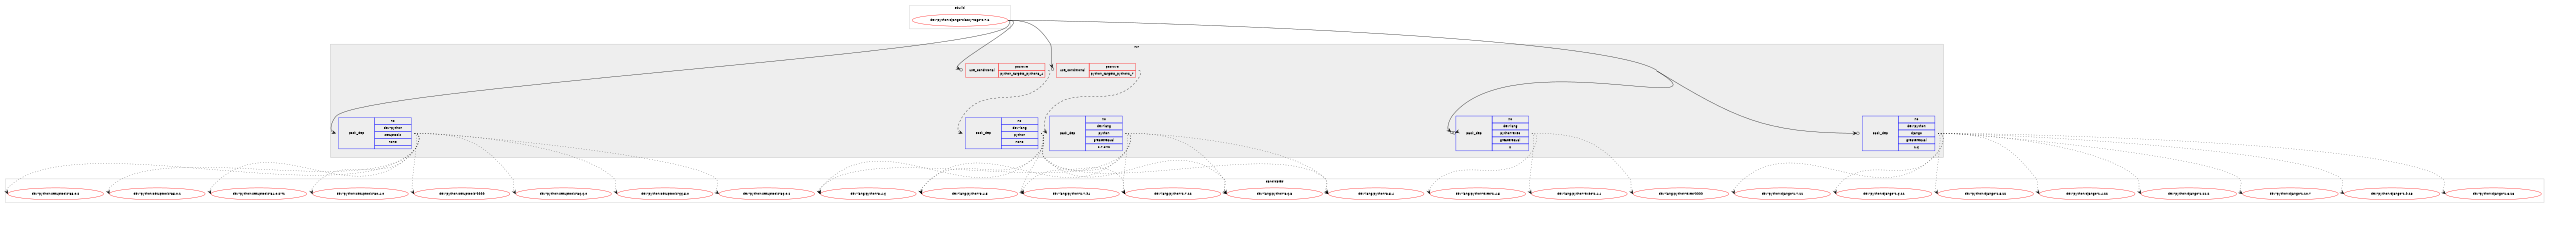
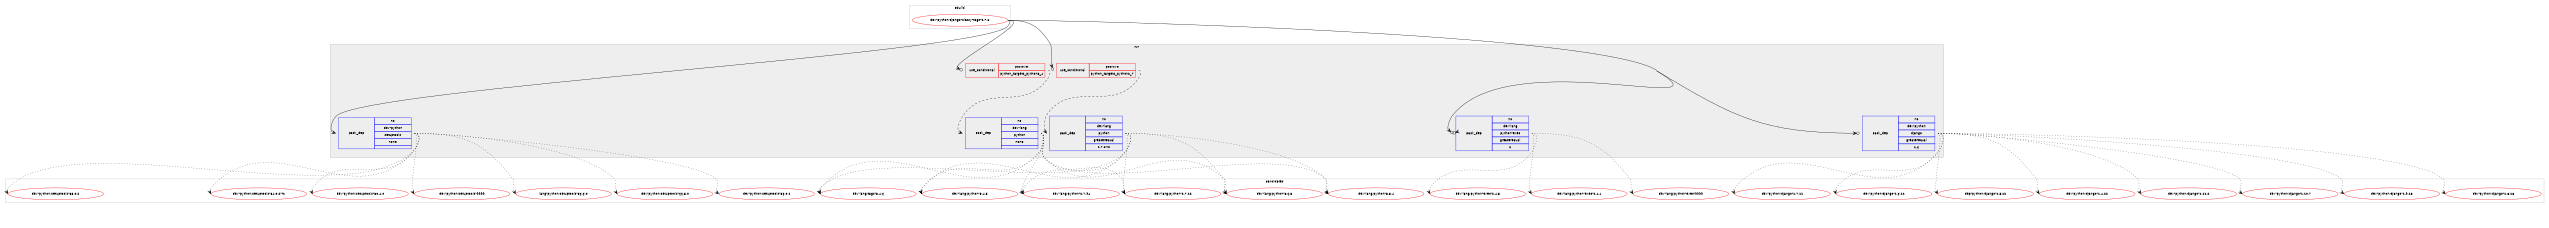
  digraph {
    compound=true
    concentrate=true
    fontname=Helvetica
    fontsize=10
    newrank=true
    rankdir=TB
    ranksep=1.5
    node [color=red fontname=Helvetica fontsize=10]
    edge [arrowhead=vee headport=w style=dotted tailport=e weight=100]
    n1 [label="dev-python/django-classy-tags-0.7.2" width=4]
    n2 [color=blue label=<<TABLE BORDER="0" CELLBORDER="1" CELLSPACING="0" CELLPADDING="4" WIDTH="220"><TR><TD ROWSPAN="6" CELLPADDING="30">pack_dep</TD></TR><TR><TD WIDTH="110">no</TD></TR><TR><TD>dev-python</TD></TR><TR><TD>setuptools</TD></TR><TR><TD>none</TD></TR><TR><TD></TD></TR></TABLE>> shape=none]
    n3 [color=blue label=<<TABLE BORDER="0" CELLBORDER="1" CELLSPACING="0" CELLPADDING="4" WIDTH="220"><TR><TD ROWSPAN="6" CELLPADDING="30">pack_dep</TD></TR><TR><TD WIDTH="110">no</TD></TR><TR><TD>dev-lang</TD></TR><TR><TD>python</TD></TR><TR><TD>greaterequal</TD></TR><TR><TD>2.7.5-r2</TD></TR></TABLE>> shape=none]
    n4 [label=<<TABLE BORDER="0" CELLBORDER="1" CELLSPACING="0" CELLPADDING="4"><TR><TD ROWSPAN="3" CELLPADDING="10">use_conditional</TD></TR><TR><TD>positive</TD></TR><TR><TD>python_targets_python2_7</TD></TR></TABLE>> shape=none]
    n5 [color=blue label=<<TABLE BORDER="0" CELLBORDER="1" CELLSPACING="0" CELLPADDING="4" WIDTH="220"><TR><TD ROWSPAN="6" CELLPADDING="30">pack_dep</TD></TR><TR><TD WIDTH="110">no</TD></TR><TR><TD>dev-lang</TD></TR><TR><TD>python</TD></TR><TR><TD>none</TD></TR><TR><TD></TD></TR></TABLE>> shape=none]
    n6 [label=<<TABLE BORDER="0" CELLBORDER="1" CELLSPACING="0" CELLPADDING="4"><TR><TD ROWSPAN="3" CELLPADDING="10">use_conditional</TD></TR><TR><TD>positive</TD></TR><TR><TD>python_targets_python3_4</TD></TR></TABLE>> shape=none]
    n7 [color=blue label=<<TABLE BORDER="0" CELLBORDER="1" CELLSPACING="0" CELLPADDING="4" WIDTH="220"><TR><TD ROWSPAN="6" CELLPADDING="30">pack_dep</TD></TR><TR><TD WIDTH="110">no</TD></TR><TR><TD>dev-lang</TD></TR><TR><TD>python-exec</TD></TR><TR><TD>greaterequal</TD></TR><TR><TD>2</TD></TR></TABLE>> shape=none]
    n8 [color=blue label=<<TABLE BORDER="0" CELLBORDER="1" CELLSPACING="0" CELLPADDING="4" WIDTH="220"><TR><TD ROWSPAN="6" CELLPADDING="30">pack_dep</TD></TR><TR><TD WIDTH="110">no</TD></TR><TR><TD>dev-python</TD></TR><TR><TD>django</TD></TR><TR><TD>greaterequal</TD></TR><TR><TD>1.6</TD></TR></TABLE>> shape=none]
    n9 [label="dev-python/setuptools-30.4.0" width=4]
    n10 [label="dev-python/setuptools-34.0.2-r1" width=4]
-   n11 [label="dev-python/setuptools-35.0.1" width=4]
    n12 [label="dev-python/setuptools-35.0.2" width=4]
    n13 [label="dev-python/setuptools-36.0.1" width=4]
    n14 [label="dev-python/setuptools-66.5.0" width=4]
-   n15 [label="dev-python/setuptools-36.6.0" width=4]
+   n15 [label="lang-python/setuptools-36.6.0" width=4]
    n16 [label="dev-python/setuptools-9999" width=4]
    n17 [label="dev-lang/python-2.7.12" width=4]
    n18 [label="dev-lang/python-2.7.94" width=4]
    n19 [label="dev-lang/python-3.4.5" width=4]
-   n20 [label="dev-lang/python-3.4.6" width=4]
+   n20 [label="dev-lang/tags-3.4.6" width=4]
    n21 [label="dev-lang/python-3.5.4" width=4]
    n22 [label="dev-lang/python-3.6.3" width=4]
    n23 [label="dev-lang/python-exec-2.4.4" width=4]
    n24 [label="dev-lang/python-exec-2.4.5" width=4]
    n25 [label="dev-lang/python-exec-9999" width=4]
    n26 [label="dev-python/django-1.10.7" width=4]
    n27 [label="dev-python/django-1.11.2" width=4]
    n28 [label="dev-python/django-1.4.22" width=4]
-   n29 [label="dev-python/django-1.5.12" width=4]
+   n29 [label="dep-python/django-1.5.12" width=4]
    n30 [label="dev-python/django-1.6.11" width=4]
    n31 [label="dev-python/django-1.7.11" width=4]
    n32 [label="dev-python/django-1.8.18" width=4]
    n33 [label="dev-python/django-1.9.13" width=4]
    subgraph cluster_1 {
      color=gray
      label=<<i>ebuild</i>>
      rank=same
      n1
    }
    subgraph cluster_2 {
      color=gray
      label=<<i>dependencies</i>>
      subgraph cluster_3 {
        color=gray
        fillcolor="#eeeeee"
        label=<<i>compile</i>>
        style=filled
        subgraph sub_4 {
          color=gray
          fillcolor="#eeeeee"
          label=<<i>compile</i>>
          style=filled
          n2
        }
      }
      subgraph cluster_5 {
        color=gray
        fillcolor="#eeeeee"
        label=<<i>compile and run</i>>
        style=filled
        subgraph sub_6 {
          color=gray
          fillcolor="#eeeeee"
          label=<<i>compile and run</i>>
          style=filled
          n4
          subgraph sub_7 {
            color=gray
            fillcolor="#eeeeee"
            label=<<i>compile and run</i>>
            style=filled
            n3
          }
        }
        subgraph sub_8 {
          color=gray
          fillcolor="#eeeeee"
          label=<<i>compile and run</i>>
          style=filled
          n6
          subgraph sub_9 {
            color=gray
            fillcolor="#eeeeee"
            label=<<i>compile and run</i>>
            style=filled
            n5
          }
        }
        subgraph sub_10 {
          color=gray
          fillcolor="#eeeeee"
          label=<<i>compile and run</i>>
          style=filled
          n7
        }
        subgraph sub_11 {
          color=gray
          fillcolor="#eeeeee"
          label=<<i>compile and run</i>>
          style=filled
          n8
        }
      }
      subgraph cluster_12 {
        color=gray
        fillcolor="#eeeeee"
        label=<<i>run</i>>
        style=filled
      }
    }
    subgraph cluster_13 {
      color=gray
      label=<<i>candidates</i>>
      rank=same
      subgraph sub_14 {
        color=black
        label=<<i>candidates</i>>
        nodesep=1
        rank=same
        n9
        n10
-       n11
        n12
        n13
        n14
        n15
        n16
      }
      subgraph sub_15 {
        color=black
        label=<<i>candidates</i>>
        nodesep=1
        rank=same
        n17
        n18
        n19
        n20
        n21
        n22
      }
      subgraph sub_16 {
        color=black
        label=<<i>candidates</i>>
        nodesep=1
        rank=same
        n17
        n18
        n19
        n20
        n21
        n22
      }
      subgraph sub_17 {
        color=black
        label=<<i>candidates</i>>
        nodesep=1
        rank=same
        n23
        n24
        n25
      }
      subgraph sub_18 {
        color=black
        label=<<i>candidates</i>>
        nodesep=1
        rank=same
        n26
        n27
        n28
        n29
        n30
        n31
        n32
        n33
      }
    }
    n1 -> n2 [style=solid weight=20]
    n1 -> n4 [arrowhead=odotvee style=solid weight=20]
    n1 -> n6 [arrowhead=odotvee style=solid weight=20]
    n1 -> n7 [arrowhead=odotvee style=solid weight=20]
    n1 -> n8 [arrowhead=odotvee style=solid weight=20]
    n2 -> n9
    n2 -> n10
-   n2 -> n11
    n2 -> n12
    n2 -> n13
    n2 -> n14
    n2 -> n15
    n2 -> n16
    n3 -> n17
    n3 -> n18
    n3 -> n19
    n3 -> n20
    n3 -> n21
    n3 -> n22
    n4 -> n3 [style=dashed weight=20]
    n5 -> n17
    n5 -> n18
    n5 -> n19
    n5 -> n20
    n5 -> n21
    n5 -> n22
    n6 -> n5 [style=dashed weight=20]
    n7 -> n23
    n7 -> n24
    n7 -> n25
    n8 -> n26
    n8 -> n27
    n8 -> n28
    n8 -> n29
    n8 -> n30
    n8 -> n31
    n8 -> n32
    n8 -> n33
  }
